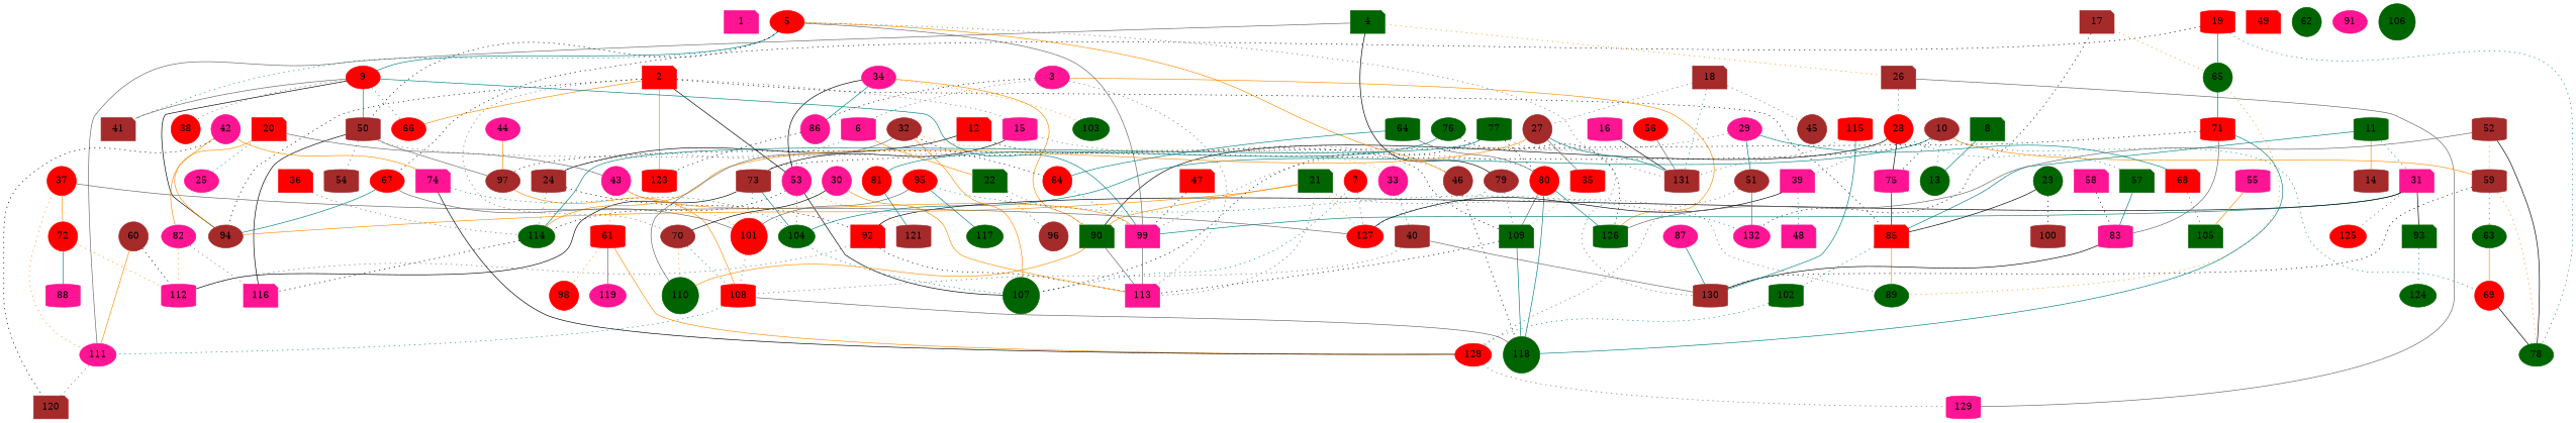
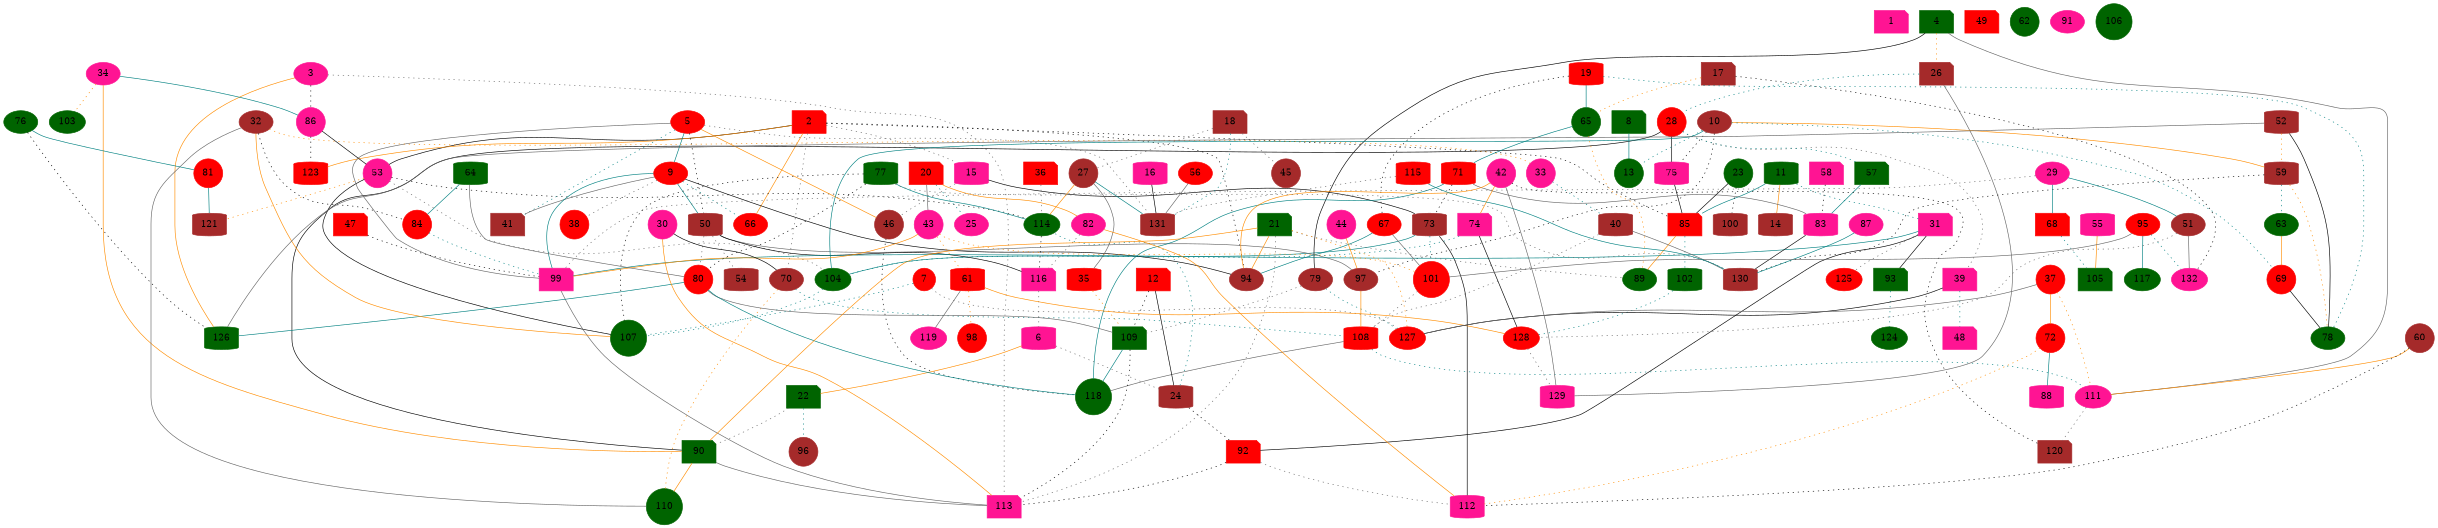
  graph {
    node [color=red shape=ellipse style=filled]
    edge [color=teal style=dotted]
    1 [color=deeppink shape=note]
    2 [shape=note]
    15 [color=deeppink shape=cylinder]
    53 [color=deeppink shape=circle]
    66
    70 [color=brown]
    85 [shape=note]
    94 [color=brown]
    123 [shape=cylinder]
    46 [color=brown shape=circle]
    73 [color=brown shape=cylinder]
    107 [color=darkgreen shape=circle]
    104 [color=darkgreen]
    114 [color=darkgreen]
    121 [color=brown shape=cylinder]
    110 [color=darkgreen shape=circle]
    108 [shape=cylinder]
    89 [color=darkgreen]
    102 [color=darkgreen shape=cylinder]
    3 [color=deeppink]
    6 [color=deeppink shape=cylinder]
    113 [color=deeppink shape=note]
    126 [color=darkgreen shape=cylinder]
    86 [color=deeppink shape=circle]
    22 [color=darkgreen shape=note]
    24 [color=brown shape=cylinder]
    34 [color=deeppink]
    90 [color=darkgreen shape=note]
    103 [color=darkgreen]
    4 [color=darkgreen shape=note]
    26 [color=brown shape=note]
    79 [color=brown]
    111 [color=deeppink]
    28 [shape=circle]
    129 [color=deeppink shape=cylinder]
    127
    109 [color=darkgreen shape=note]
    120 [color=brown shape=note]
    5
    9
    41 [color=brown shape=note]
    50 [color=brown shape=cylinder]
    99 [color=deeppink shape=note]
    131 [color=brown shape=cylinder]
    38 [shape=circle]
    118 [color=darkgreen shape=circle]
    97 [color=brown]
    54 [color=brown shape=cylinder]
    80 [shape=circle]
    116 [color=deeppink shape=note]
    96 [color=brown shape=circle]
    92 [shape=note]
    7 [shape=circle]
    8 [color=darkgreen shape=note]
    13 [color=darkgreen shape=circle]
    10 [color=brown]
    59 [color=brown shape=cylinder]
    69 [shape=circle]
    75 [color=deeppink shape=cylinder]
    78 [color=darkgreen]
    130 [color=brown shape=cylinder]
    63 [color=darkgreen]
    11 [color=darkgreen shape=cylinder]
    14 [color=brown shape=cylinder]
    31 [color=deeppink shape=note]
    93 [color=darkgreen shape=note]
    125
    12 [shape=note]
    101 [shape=circle]
    112 [color=deeppink shape=cylinder]
    16 [color=deeppink shape=cylinder]
    17 [color=brown shape=note]
    65 [color=darkgreen shape=circle]
    n74 [color=deeppink label=132]
    71 [shape=cylinder]
    18 [color=brown shape=note]
    27 [color=brown shape=circle]
    45 [color=brown shape=circle]
    35 [shape=cylinder]
    19 [shape=cylinder]
    67
    20 [shape=note]
    25 [color=deeppink]
    43 [color=deeppink shape=circle]
    82 [color=deeppink]
    61 [shape=cylinder]
    21 [color=darkgreen shape=note]
    23 [color=darkgreen shape=circle]
    100 [color=brown shape=cylinder]
    39 [color=deeppink shape=note]
    57 [color=darkgreen shape=note]
    48 [color=deeppink shape=note]
    83 [color=deeppink shape=cylinder]
    29 [color=deeppink]
    51 [color=brown]
    68 [shape=note]
    128
    105 [color=darkgreen shape=note]
    30 [color=deeppink shape=circle]
    124 [color=darkgreen]
    32 [color=brown]
    33 [color=deeppink shape=circle]
    84 [shape=circle]
    40 [color=brown shape=cylinder]
    36 [shape=note]
    37 [shape=circle]
    72 [shape=circle]
    88 [color=deeppink shape=cylinder]
    42 [color=deeppink shape=circle]
    74 [color=deeppink shape=note]
    98 [shape=circle]
    119 [color=deeppink]
-   44 [color=deeppink]
+   44 [color=deeppink shape=circle]
    47 [shape=note]
    49 [shape=note]
    52 [color=brown shape=cylinder]
    55 [color=deeppink shape=cylinder]
    56
    58 [color=deeppink shape=note]
    60 [color=brown shape=circle]
    62 [color=darkgreen shape=circle]
    64 [color=darkgreen shape=cylinder]
    76 [color=darkgreen]
    81 [shape=circle]
    77 [color=darkgreen shape=cylinder]
    87 [color=deeppink]
    91 [color=deeppink]
    95
    117 [color=darkgreen]
    106 [color=darkgreen shape=circle]
    115 [shape=cylinder]
    2 -- 15 [color=gray40]
    2 -- 53 [color=black style=solid]
    2 -- 66 [color=darkorange style=solid]
    2 -- 70 [color=gray40]
    2 -- 85 [color=black]
    2 -- 94 [color=black]
    2 -- 123 [color=darkorange style=solid]
    15 -- 46 [color=gray40]
    15 -- 73 [color=black style=solid]
    53 -- 107 [color=black style=solid]
    53 -- 104 [color=gray40]
    53 -- 114 [color=black]
    53 -- 121 [color=darkorange]
    70 -- 110 [color=darkorange]
    70 -- 108
    85 -- 89 [color=darkorange style=solid]
    85 -- 102
    46 -- 118 [color=black]
    73 -- 104 [style=solid]
    73 -- 101
    73 -- 112 [color=black style=solid]
    104 -- 107
    114 -- 116 [color=black]
    108 -- 111
    108 -- 118 [color=gray40 style=solid]
    102 -- 128
-   3 -- 6 [color=gray40]
+   116 -- 6 [color=gray40]
    3 -- 113 [color=gray40]
    3 -- 126 [color=darkorange style=solid]
    3 -- 86 [color=black]
    6 -- 22 [color=darkorange style=solid]
    6 -- 24 [color=gray40]
    86 -- 123 [color=black]
    22 -- 90 [color=gray40]
    22 -- 96
    24 -- 114
    24 -- 92 [color=black]
-   34 -- 53 [color=black style=solid]
+   86 -- 53 [color=black style=solid]
    34 -- 86 [style=solid]
    34 -- 90 [color=darkorange style=solid]
    34 -- 103 [color=darkorange]
    90 -- 110 [color=darkorange style=solid]
    90 -- 113 [color=gray40 style=solid]
    4 -- 26 [color=darkorange]
    4 -- 79 [color=black style=solid]
    4 -- 111 [color=gray40 style=solid]
    26 -- 28
    26 -- 129 [color=gray40 style=solid]
    79 -- 127
    79 -- 109 [color=gray40]
    111 -- 120 [color=gray40]
    28 -- 90 [color=black style=solid]
    28 -- 75 [color=black style=solid]
    28 -- 39 [color=gray40]
    28 -- 57
    109 -- 113 [color=black]
    109 -- 118 [style=solid]
    5 -- 46 [color=darkorange style=solid]
    5 -- 9 [style=solid]
    5 -- 41
    5 -- 50 [color=black]
    5 -- 99 [color=gray40 style=solid]
    5 -- 131 [color=gray40]
    9 -- 66
    9 -- 94 [color=black style=solid]
    9 -- 41 [color=gray40 style=solid]
    9 -- 50 [style=solid]
    9 -- 99 [style=solid]
    9 -- 38 [color=gray40]
    50 -- 97 [color=gray40 style=solid]
    50 -- 54 [color=gray40]
    50 -- 80 [color=gray40]
    50 -- 116 [color=black style=solid]
    99 -- 113 [color=gray40 style=solid]
    97 -- 108 [color=darkorange style=solid]
    80 -- 126 [style=solid]
    80 -- 109 [color=gray40 style=solid]
    80 -- 118 [style=solid]
    92 -- 113 [color=black]
    92 -- 112 [color=gray40]
    7 -- 107
    7 -- 127 [color=gray40]
    8 -- 13 [style=solid]
    10 -- 104 [style=solid]
    10 -- 97 [color=black]
    10 -- 13
    10 -- 59 [color=darkorange style=solid]
    10 -- 69
    10 -- 75 [color=black]
    59 -- 78 [color=darkorange]
    59 -- 130 [color=black]
    59 -- 63
    69 -- 78 [color=black style=solid]
    75 -- 85 [color=black style=solid]
    63 -- 69 [color=darkorange style=solid]
    11 -- 85 [style=solid]
    11 -- 14 [color=darkorange style=solid]
    11 -- 31
    31 -- 99 [style=solid]
    31 -- 92 [color=black style=solid]
    31 -- 93 [color=black style=solid]
    31 -- 125 [color=gray40]
    93 -- 124
    12 -- 24 [color=black style=solid]
    12 -- 109 [color=black]
    101 -- 108 [color=gray40]
    16 -- 131 [color=black style=solid]
    17 -- 65 [color=darkorange]
    17 -- n74 [color=black]
    65 -- 89 [color=darkorange]
    65 -- 71 [style=solid]
    71 -- 73 [color=black]
    71 -- 118 [style=solid]
    71 -- 83 [color=gray40 style=solid]
    18 -- 131
    18 -- 27 [color=gray40]
    18 -- 45 [color=gray40]
    27 -- 114 [color=darkorange style=solid]
    27 -- 131 [style=solid]
    27 -- 35 [color=gray40 style=solid]
    35 -- 109 [color=darkorange]
    19 -- 78
    19 -- 65 [style=solid]
    19 -- 67 [color=black]
    67 -- 94 [style=solid]
    67 -- 101 [color=gray40 style=solid]
    20 -- 25
    20 -- 43 [color=gray40 style=solid]
    20 -- 82 [color=darkorange style=solid]
    43 -- 99 [color=darkorange style=solid]
    43 -- 101 [color=darkorange]
    43 -- 61 [color=darkorange]
    82 -- 116 [color=gray40]
-   82 -- 112 [color=darkorange]
+   82 -- 112 [color=darkorange style=solid]
    61 -- 128 [color=darkorange style=solid]
    61 -- 98 [color=darkorange]
    61 -- 119 [color=gray40 style=solid]
    21 -- 94 [color=darkorange style=solid]
    21 -- 89 [color=gray40]
    21 -- 113 [color=gray40]
    21 -- 90 [color=darkorange style=solid]
    21 -- 127 [color=darkorange]
    23 -- 85 [color=black style=solid]
    23 -- 100 [color=black]
    39 -- 127 [color=black style=solid]
    39 -- 48
    57 -- 83 [style=solid]
    83 -- 130 [color=black style=solid]
    29 -- 99 [color=gray40]
    29 -- 51 [style=solid]
    29 -- 68 [style=solid]
    51 -- n74 [color=gray40 style=solid]
    51 -- 128 [color=gray40]
    68 -- 105
    128 -- 129 [color=gray40]
    30 -- 70 [color=black style=solid]
    30 -- 113 [color=darkorange style=solid]
    32 -- 107 [color=darkorange style=solid]
    32 -- 110 [color=gray40 style=solid]
    32 -- 33 [color=darkorange]
    32 -- 84 [color=black]
    33 -- 40
    84 -- 99
    40 -- 108 [color=gray40]
    40 -- 130 [color=gray40 style=solid]
    36 -- 114 [color=gray40]
    37 -- 111 [color=darkorange]
    37 -- 127 [color=gray40 style=solid]
    37 -- 72 [color=darkorange style=solid]
    72 -- 112 [color=darkorange]
    72 -- 88 [style=solid]
    42 -- 94 [color=darkorange style=solid]
+   42 -- 129 [color=gray40 style=solid]
    42 -- 120 [color=black]
    42 -- 74 [color=darkorange style=solid]
    74 -- 104
    74 -- 128 [color=black style=solid]
    44 -- 97 [color=darkorange style=solid]
    47 -- 99 [color=black]
    52 -- 126 [color=gray40 style=solid]
    52 -- 59 [color=darkorange]
    52 -- 78 [color=black style=solid]
    55 -- 105 [color=darkorange style=solid]
    56 -- 131 [color=gray40 style=solid]
    58 -- 83 [color=black]
    60 -- 111 [color=darkorange style=solid]
    60 -- 112 [color=black]
    64 -- 80 [color=gray40 style=solid]
    64 -- 84 [style=solid]
    76 -- 126 [color=black]
    76 -- 81 [style=solid]
    81 -- 121 [style=solid]
    77 -- 107 [color=black]
    77 -- 114 [style=solid]
    77 -- 80 [color=black]
    77 -- 130 [color=gray40]
    87 -- 130 [style=solid]
    95 -- 101 [color=gray40 style=solid]
    95 -- n74
    95 -- 117 [style=solid]
    115 -- 131 [color=gray40]
    115 -- 130 [style=solid]
  }
